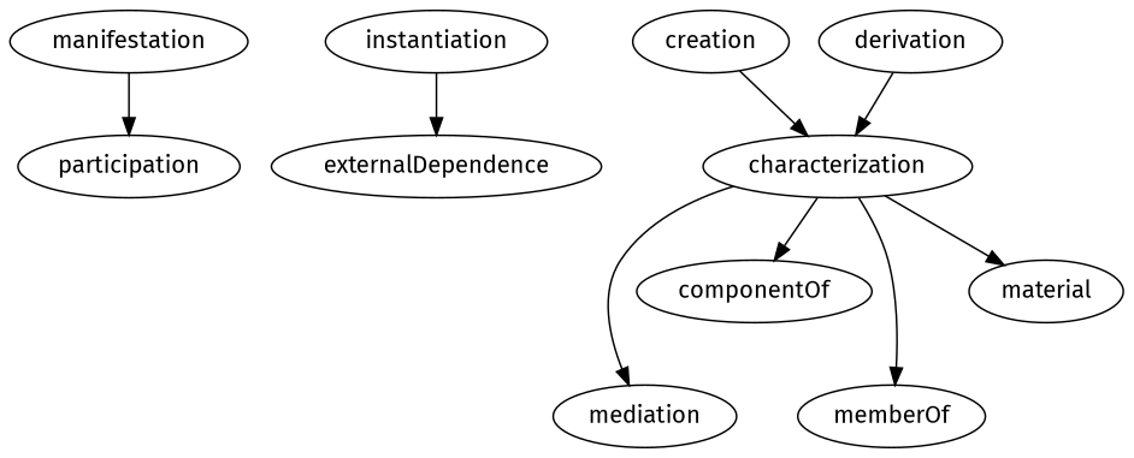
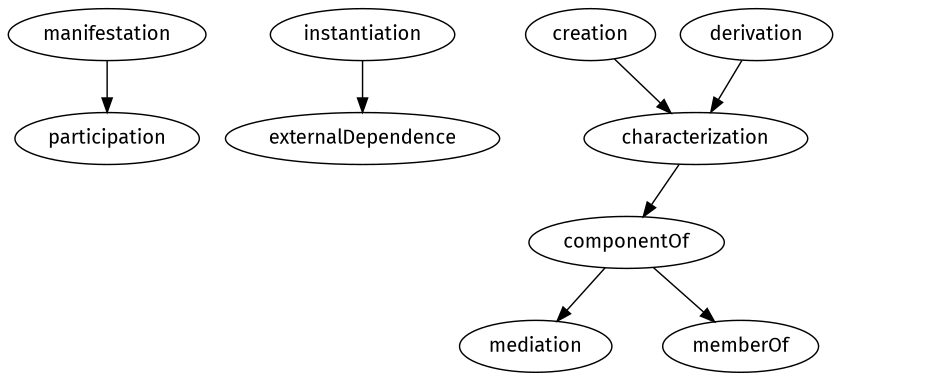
  strict digraph {
    fontname="Fira Sans"
    node [fontname="Fira Sans"]
    edge [fontname="Fira Sans"]
    manifestation
    participation
    instantiation
    externalDependence
    creation
    characterization
    mediation
    componentOf
    memberOf
-   material
    derivation
    manifestation -> participation
    instantiation -> externalDependence
    creation -> characterization
-   characterization -> mediation
+   componentOf -> mediation
    characterization -> componentOf
-   characterization -> memberOf
-   characterization -> material
+   componentOf -> memberOf
    derivation -> characterization
  }
